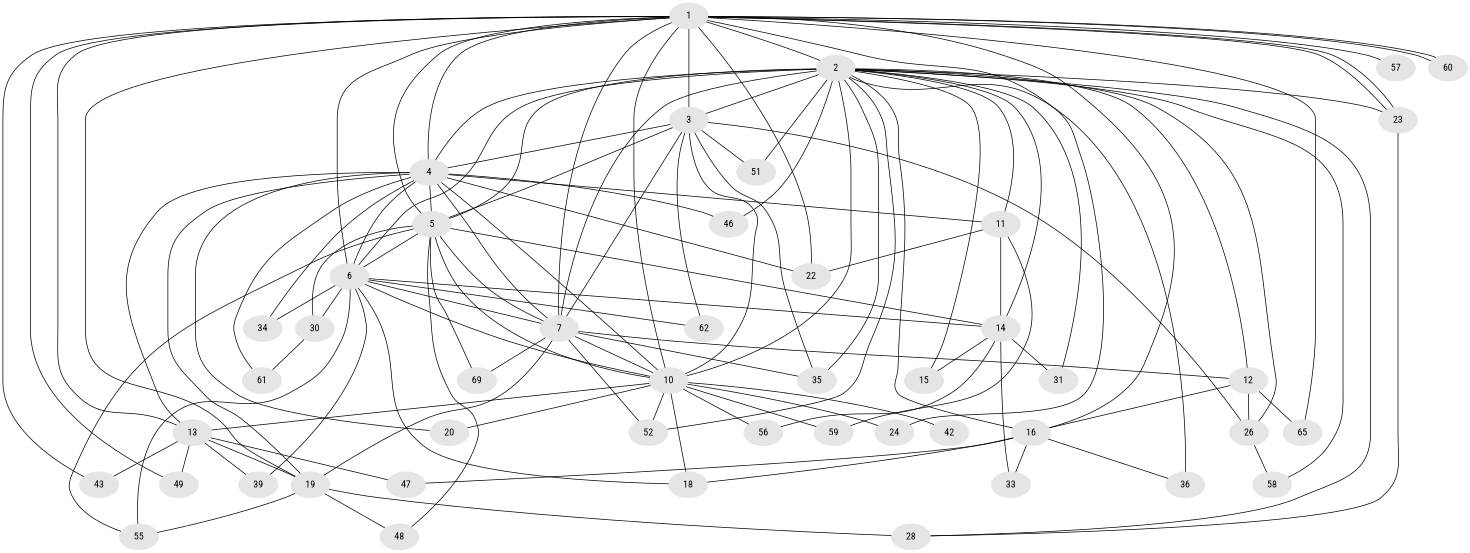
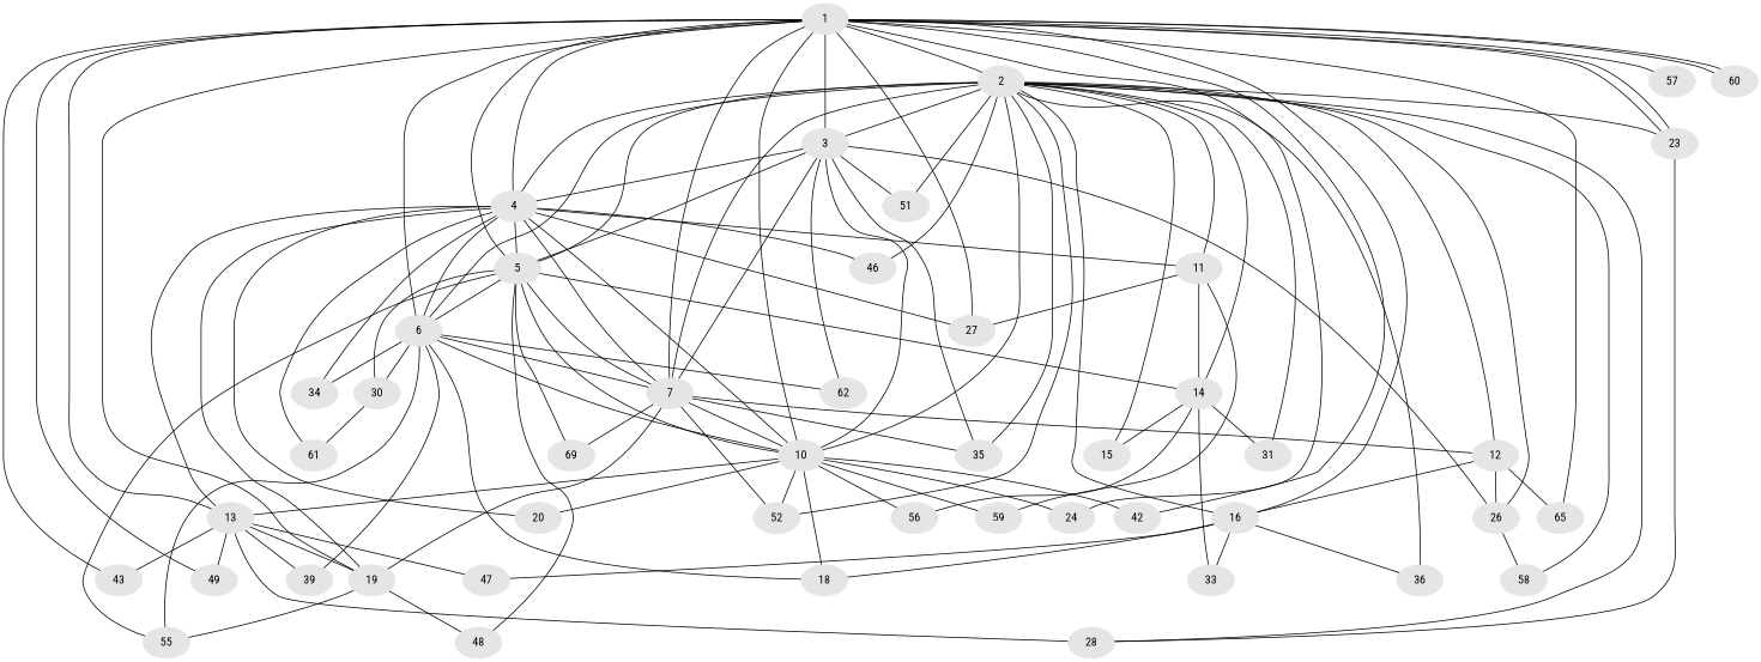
  graph {
    fontname="Roboto Condensed"
    node [color=gray90 fontname="Roboto Condensed" style=filled]
    edge [fontname="Roboto Condensed"]
    1 [super="+8"]
    2 [super="+9"]
    3 [super="+21"]
    4 [super="+40"]
    5 [super="+68"]
    6 [super="+17"]
    7 [super="+45"]
    10 [super="+50"]
    13 [super="+32"]
    16 [super="+41"]
    19 [super="+22"]
    23 [super="+25"]
    24
-   27 [super="+67" label=22]
+   27 [super="+67"]
    42
    43
    49
    57
    60
    65
    11
    12
    14 [super="+53"]
    15
    26 [super="+44"]
    28 [super="+38"]
    31
    35 [super="+54"]
    36
    46
    51
    52 [super="+64"]
    58
    62
    20
    34
    61
    30
    48
    55 [super="+66"]
    n41 [label=69]
    18 [super="+37"]
    39
    56
    59
    47
    33
    1 -- 2 [weight=4]
    1 -- 3 [weight=2]
    1 -- 4 [weight=2]
    1 -- 5 [weight=2]
    1 -- 6 [weight=2]
    1 -- 7 [weight=2]
    1 -- 10 [weight=2]
    1 -- 13
    1 -- 16
    1 -- 19
    1 -- 23
    1 -- 23
    1 -- 24
    1 -- 27
+   1 -- 42
    1 -- 43
    1 -- 49
    1 -- 57 [weight=2]
    1 -- 60
    1 -- 60
    1 -- 65
    2 -- 3 [weight=2]
    2 -- 4 [weight=2]
    2 -- 5 [weight=2]
    2 -- 6 [weight=2]
    2 -- 7 [weight=2]
    2 -- 10 [weight=2]
    2 -- 16
    2 -- 23
    2 -- 11
    2 -- 12
    2 -- 14
    2 -- 15
    2 -- 26
    2 -- 28
    2 -- 31
    2 -- 35
    2 -- 36
    2 -- 46
    2 -- 51
    2 -- 52
    2 -- 58
    3 -- 4 [weight=2]
    3 -- 5
    3 -- 7
    3 -- 10 [weight=2]
    3 -- 26
    3 -- 35
    3 -- 51
    3 -- 62
    4 -- 5
    4 -- 6
    4 -- 7
    4 -- 10
    4 -- 13
    4 -- 19
    4 -- 27
    4 -- 11
    4 -- 46
    4 -- 20
    4 -- 34
    4 -- 61
    5 -- 6
    5 -- 7
    5 -- 10
    5 -- 14
    5 -- 30
    5 -- 48
    5 -- 55
    5 -- n41
    6 -- 7 [weight=2]
    6 -- 10
-   6 -- 14
    6 -- 62
    6 -- 34
    6 -- 30
    6 -- 55
    6 -- 18
    6 -- 39
    7 -- 10
    7 -- 19
    7 -- 12
    7 -- 35
    7 -- 52
    7 -- n41
    10 -- 13
    10 -- 24
    10 -- 42
    10 -- 52
    10 -- 20
    10 -- 18
    10 -- 56
    10 -- 59
    13 -- 19
    13 -- 43
    13 -- 49
    13 -- 39
    13 -- 47
    16 -- 36
    16 -- 18
    16 -- 47
    16 -- 33
-   19 -- 28
+   13 -- 28
    19 -- 48
    19 -- 55
    23 -- 28
    11 -- 27
    11 -- 14
    11 -- 59
    12 -- 16
    12 -- 65
    12 -- 26
    14 -- 15
    14 -- 31
    14 -- 56
    14 -- 33
    26 -- 58
    30 -- 61
  }
